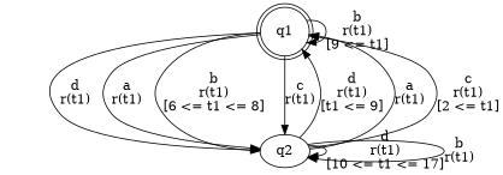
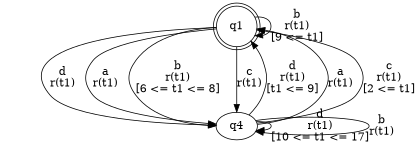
  digraph {
    n1 [label=q1 shape=doublecircle]
-   n2 [label=q2]
+   n2 [label=q4]
    n1 -> n1 [label="b\nr(t1)\n[9 <= t1]"]
    n1 -> n2 [label="d\nr(t1)\n"]
    n1 -> n2 [label="a\nr(t1)\n"]
    n1 -> n2 [label="b\nr(t1)\n[6 <= t1 <= 8]"]
    n1 -> n2 [label="c\nr(t1)\n"]
    n2 -> n1 [label="d\nr(t1)\n[t1 <= 9]"]
    n2 -> n1 [label="a\nr(t1)\n"]
    n2 -> n1 [label="c\nr(t1)\n[2 <= t1]"]
    n2 -> n2 [label="d\nr(t1)\n[10 <= t1 <= 17]"]
    n2 -> n2 [label="b\nr(t1)\n"]
  }
